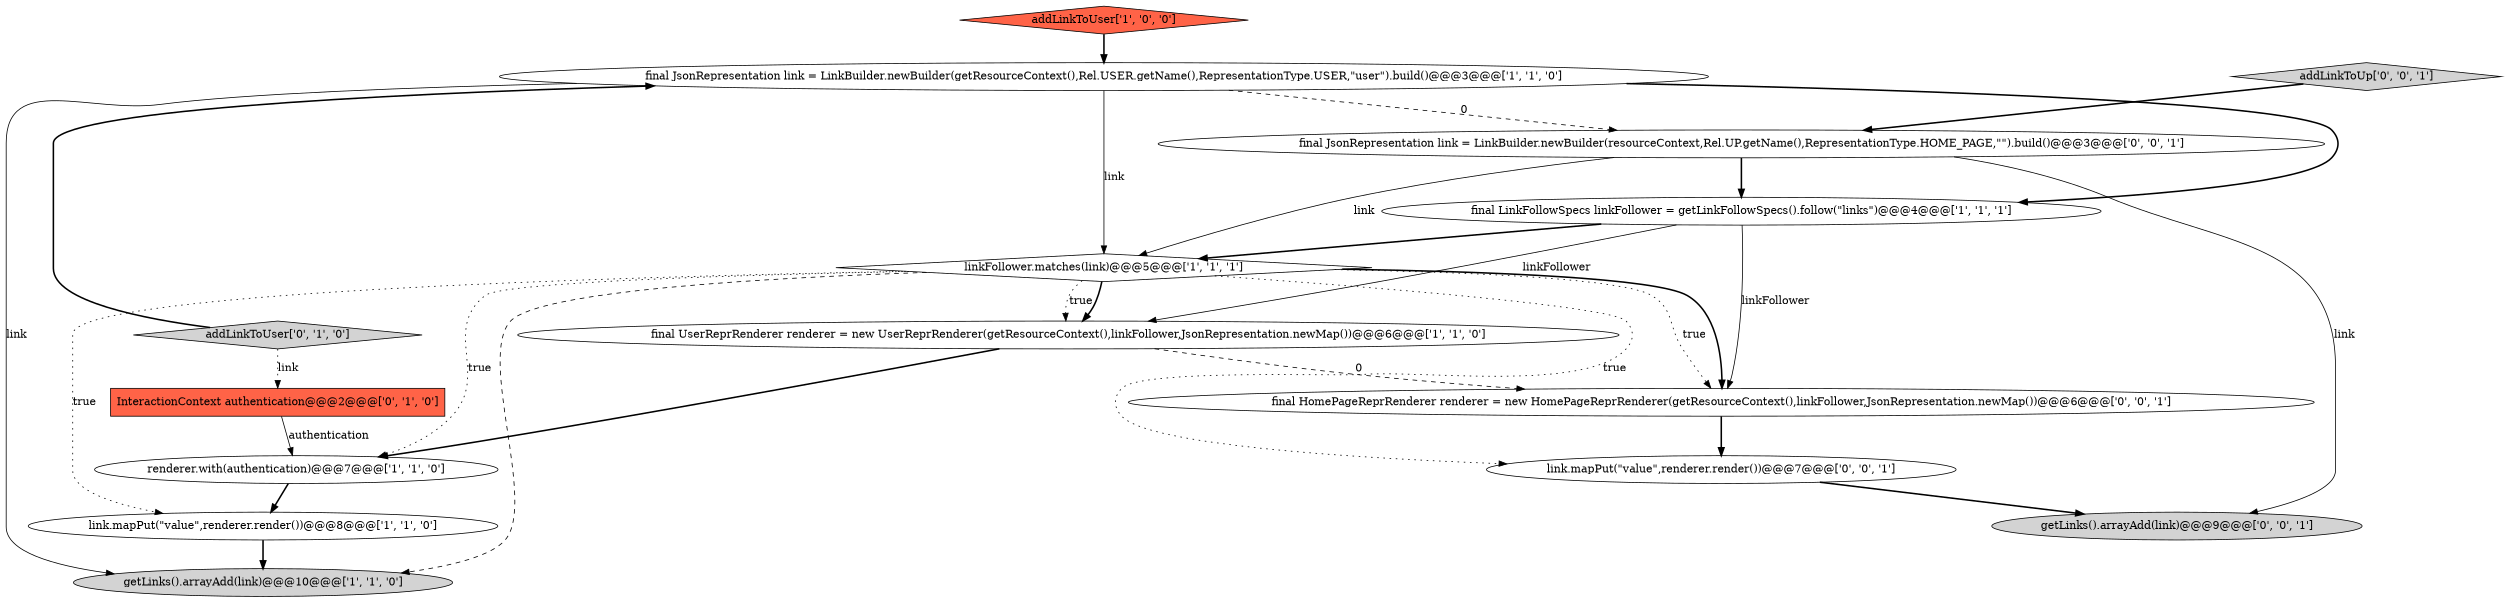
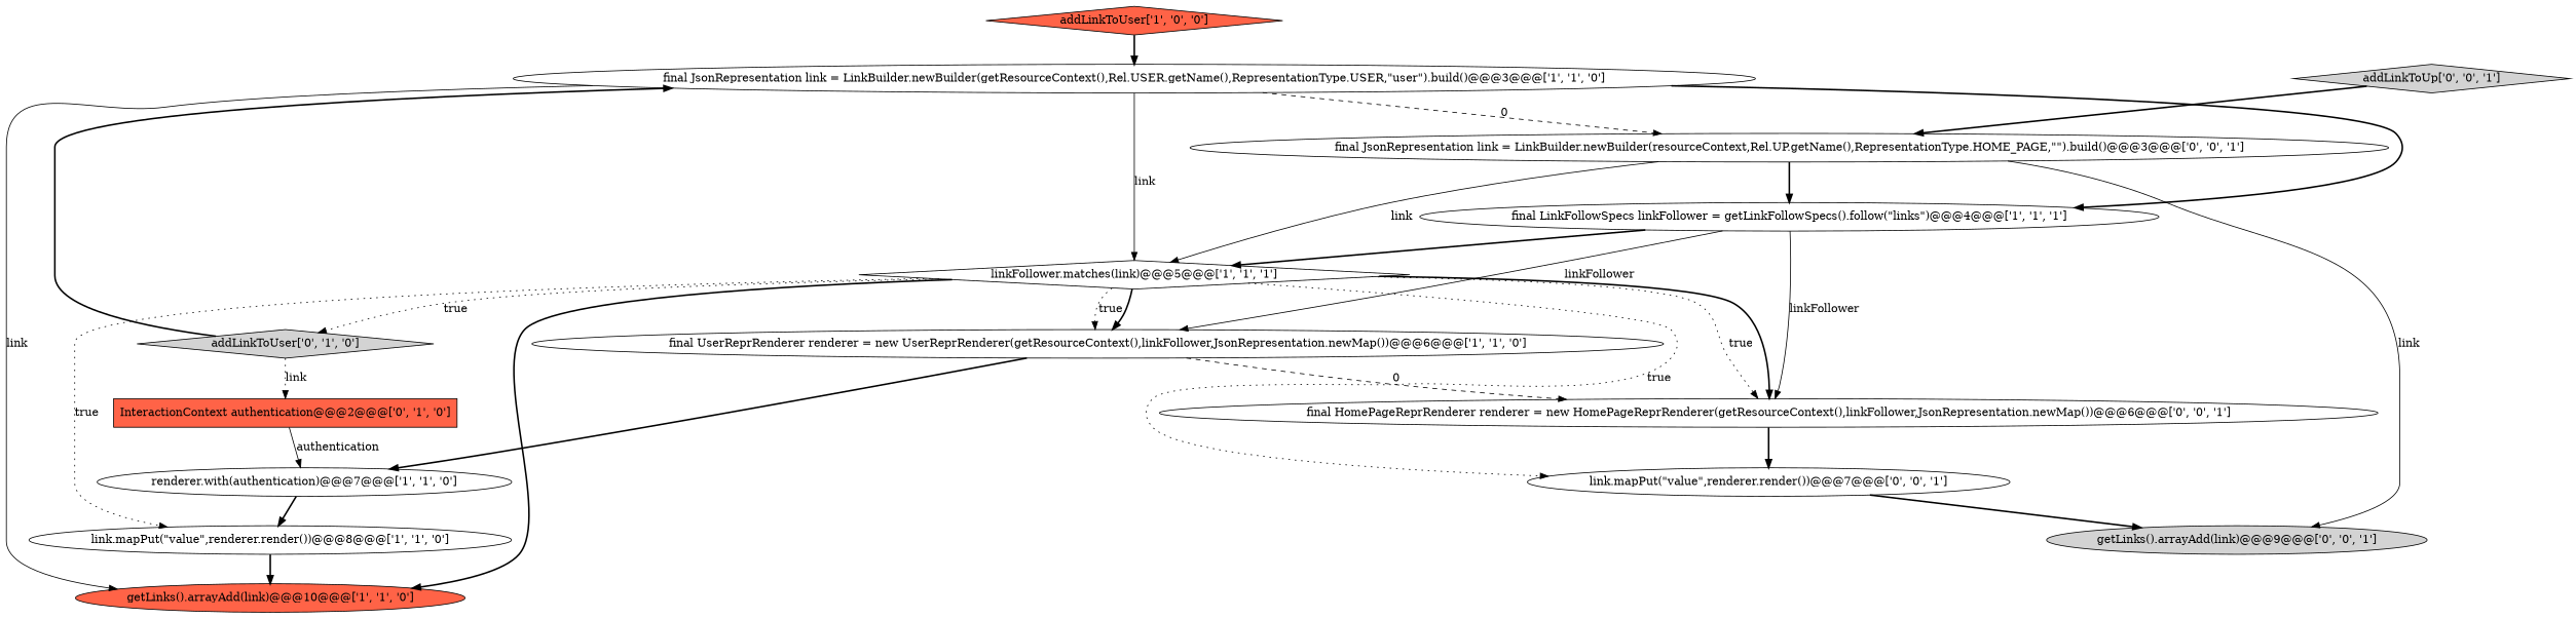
  digraph {
    node [fillcolor=white shape=ellipse style=filled]
    edge [style=bold]
    n1 [label="renderer.with(authentication)@@@7@@@['1', '1', '0']"]
    n2 [label="link.mapPut(\"value\",renderer.render())@@@8@@@['1', '1', '0']"]
-   n3 [fillcolor=lightgray label="getLinks().arrayAdd(link)@@@10@@@['1', '1', '0']"]
+   n3 [fillcolor=tomato label="getLinks().arrayAdd(link)@@@10@@@['1', '1', '0']"]
    n4 [label="final JsonRepresentation link = LinkBuilder.newBuilder(getResourceContext(),Rel.USER.getName(),RepresentationType.USER,\"user\").build()@@@3@@@['1', '1', '0']"]
    n5 [label="final JsonRepresentation link = LinkBuilder.newBuilder(resourceContext,Rel.UP.getName(),RepresentationType.HOME_PAGE,\"\").build()@@@3@@@['0', '0', '1']"]
    n6 [label="linkFollower.matches(link)@@@5@@@['1', '1', '1']" shape=diamond]
    n7 [label="final LinkFollowSpecs linkFollower = getLinkFollowSpecs().follow(\"links\")@@@4@@@['1', '1', '1']"]
    n8 [fillcolor=lightgray label="getLinks().arrayAdd(link)@@@9@@@['0', '0', '1']"]
    n9 [label="link.mapPut(\"value\",renderer.render())@@@7@@@['0', '0', '1']"]
    n10 [label="final HomePageReprRenderer renderer = new HomePageReprRenderer(getResourceContext(),linkFollower,JsonRepresentation.newMap())@@@6@@@['0', '0', '1']"]
    n11 [label="final UserReprRenderer renderer = new UserReprRenderer(getResourceContext(),linkFollower,JsonRepresentation.newMap())@@@6@@@['1', '1', '0']"]
    n12 [fillcolor=lightgray label="addLinkToUp['0', '0', '1']" shape=diamond]
    n13 [fillcolor=tomato label="InteractionContext authentication@@@2@@@['0', '1', '0']" shape=box]
    n14 [fillcolor=tomato label="addLinkToUser['1', '0', '0']" shape=diamond]
    n15 [fillcolor=lightgray label="addLinkToUser['0', '1', '0']" shape=diamond]
    n1 -> n2
    n2 -> n3
    n4 -> n3 [label=link style=solid]
    n4 -> n5 [label=0 style=dashed]
    n4 -> n6 [label=link style=solid]
    n4 -> n7
    n5 -> n6 [label=link style=solid]
    n5 -> n7
    n5 -> n8 [label=link style=solid]
-   n6 -> n1 [label=true style=dotted]
+   n6 -> n15 [label=true style=dotted]
    n6 -> n2 [label=true style=dotted]
-   n6 -> n3 [style=dashed]
+   n6 -> n3
    n6 -> n9 [label=true style=dotted]
    n6 -> n10
    n6 -> n10 [label=true style=dotted]
    n6 -> n11 [label=true style=dotted]
    n6 -> n11
    n7 -> n6
    n7 -> n10 [label=linkFollower style=solid]
    n7 -> n11 [label=linkFollower style=solid]
    n9 -> n8
    n10 -> n9
    n11 -> n1
    n11 -> n10 [label=0 style=dashed]
    n12 -> n5
    n13 -> n1 [label=authentication style=solid]
    n14 -> n4
    n15 -> n4
    n15 -> n13 [label=link style=dotted]
  }
